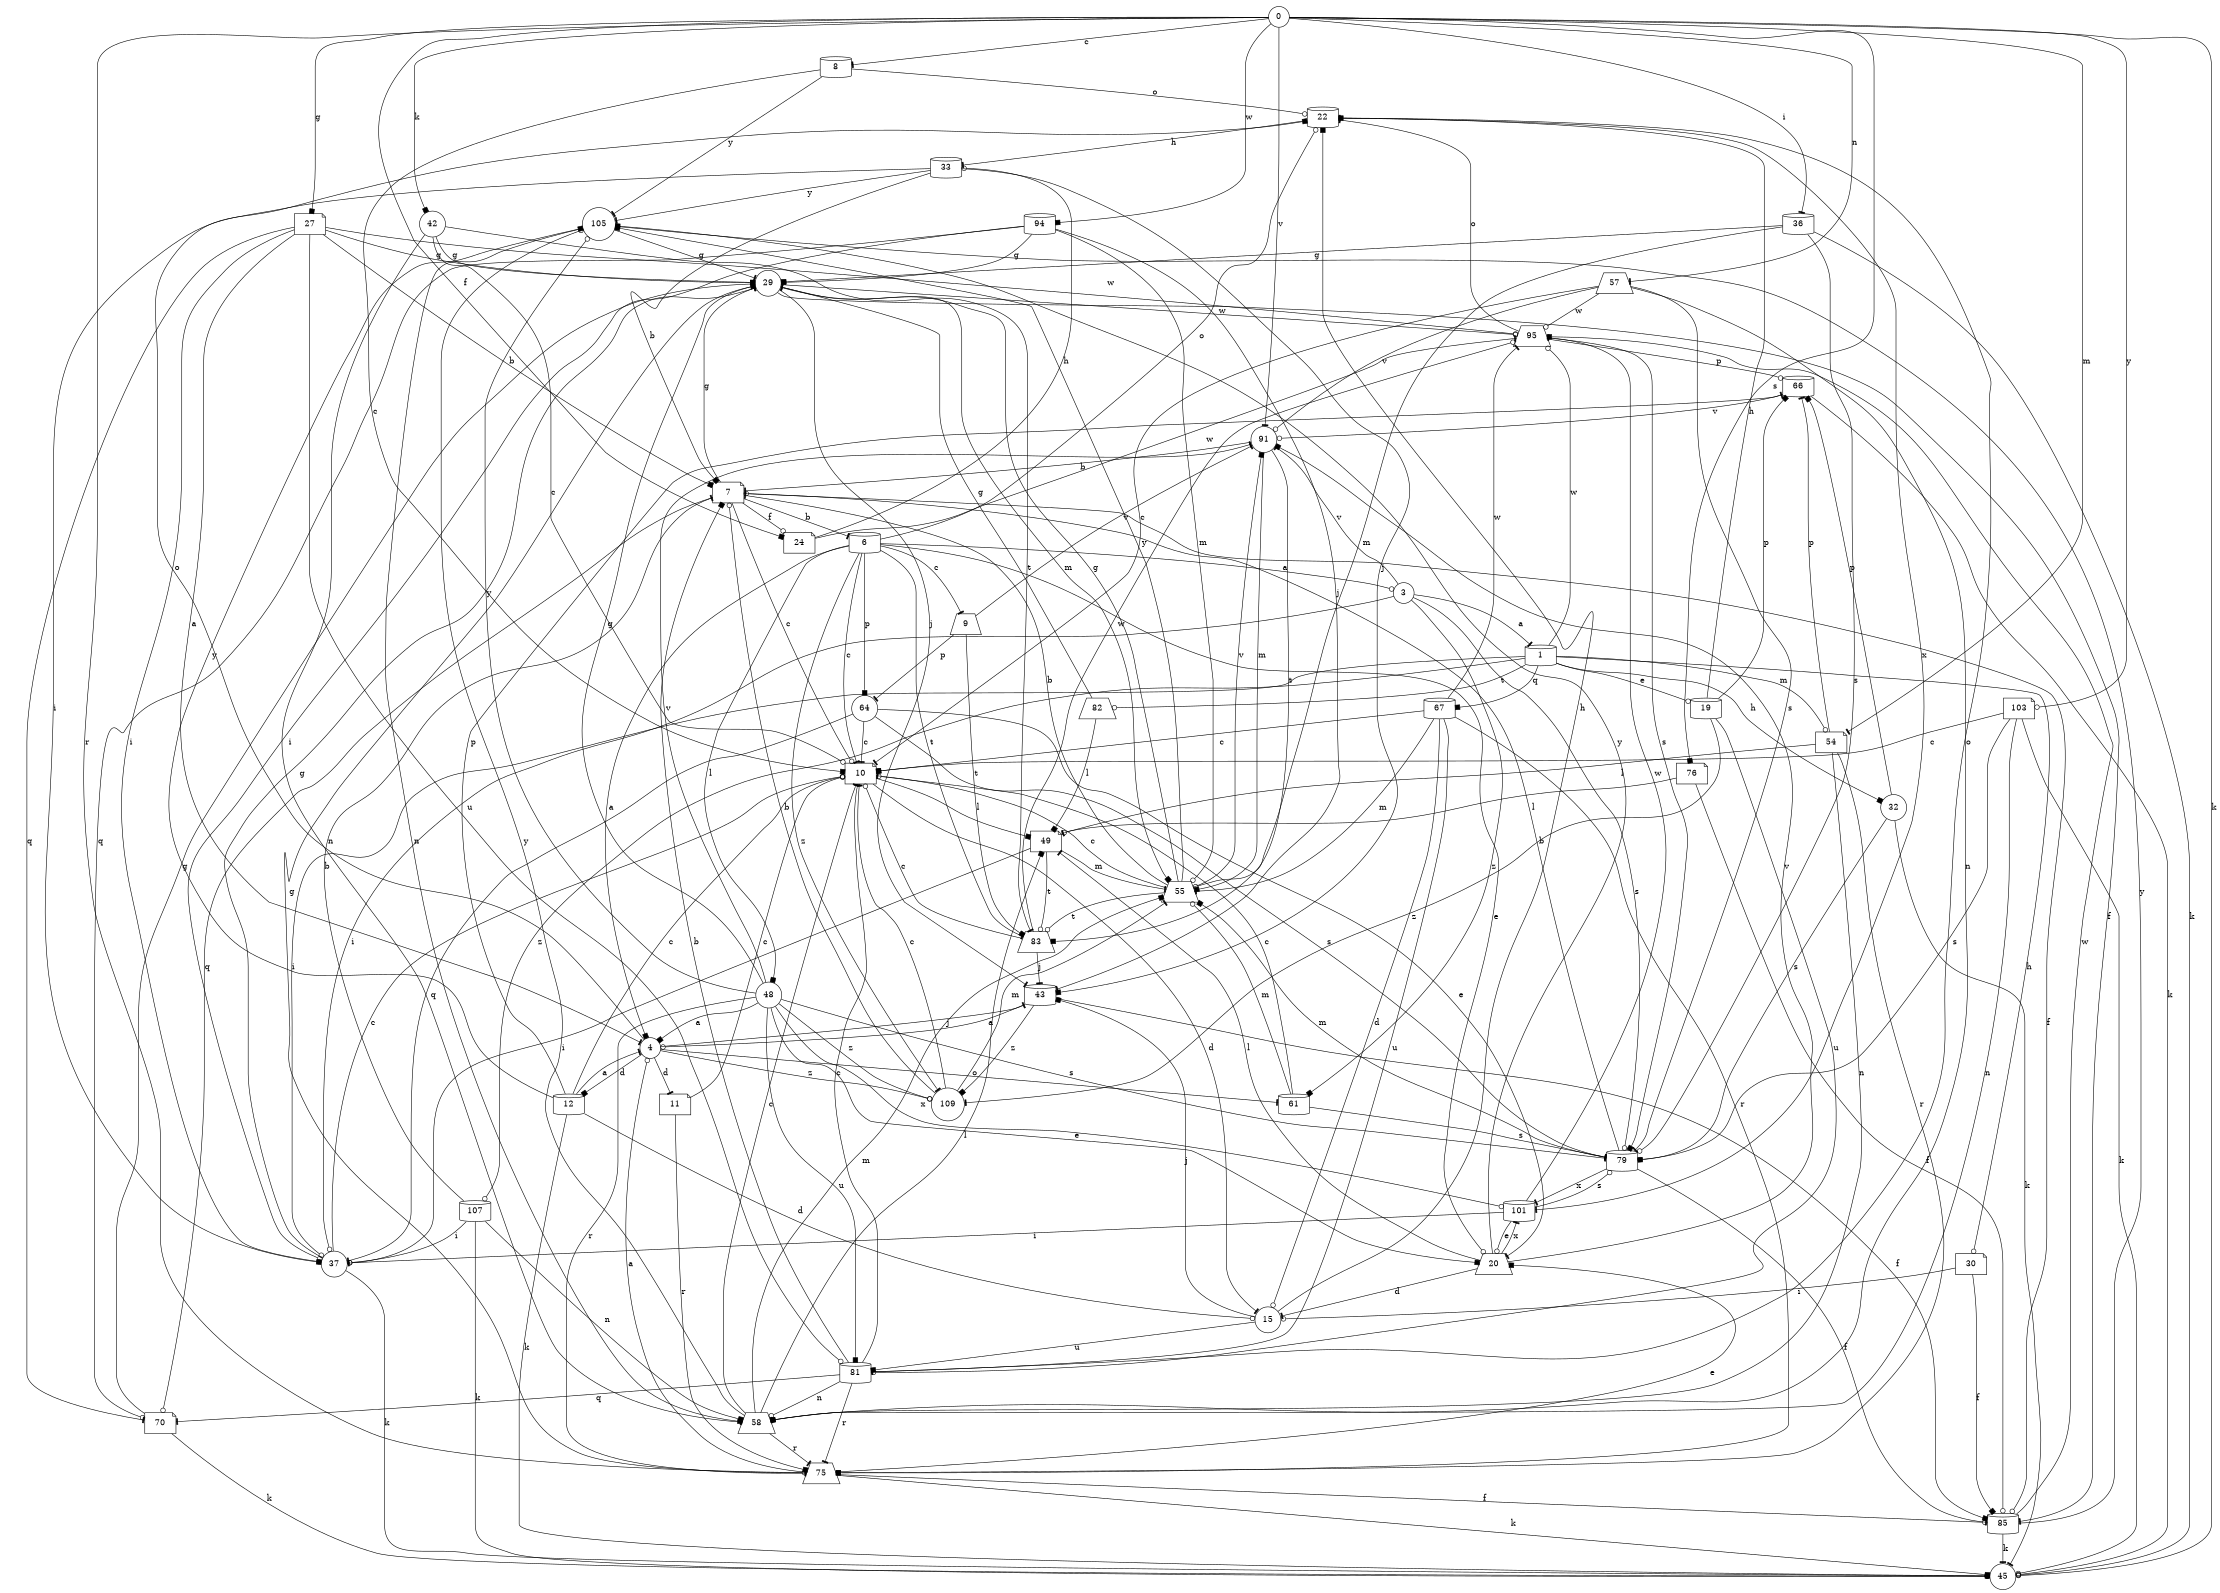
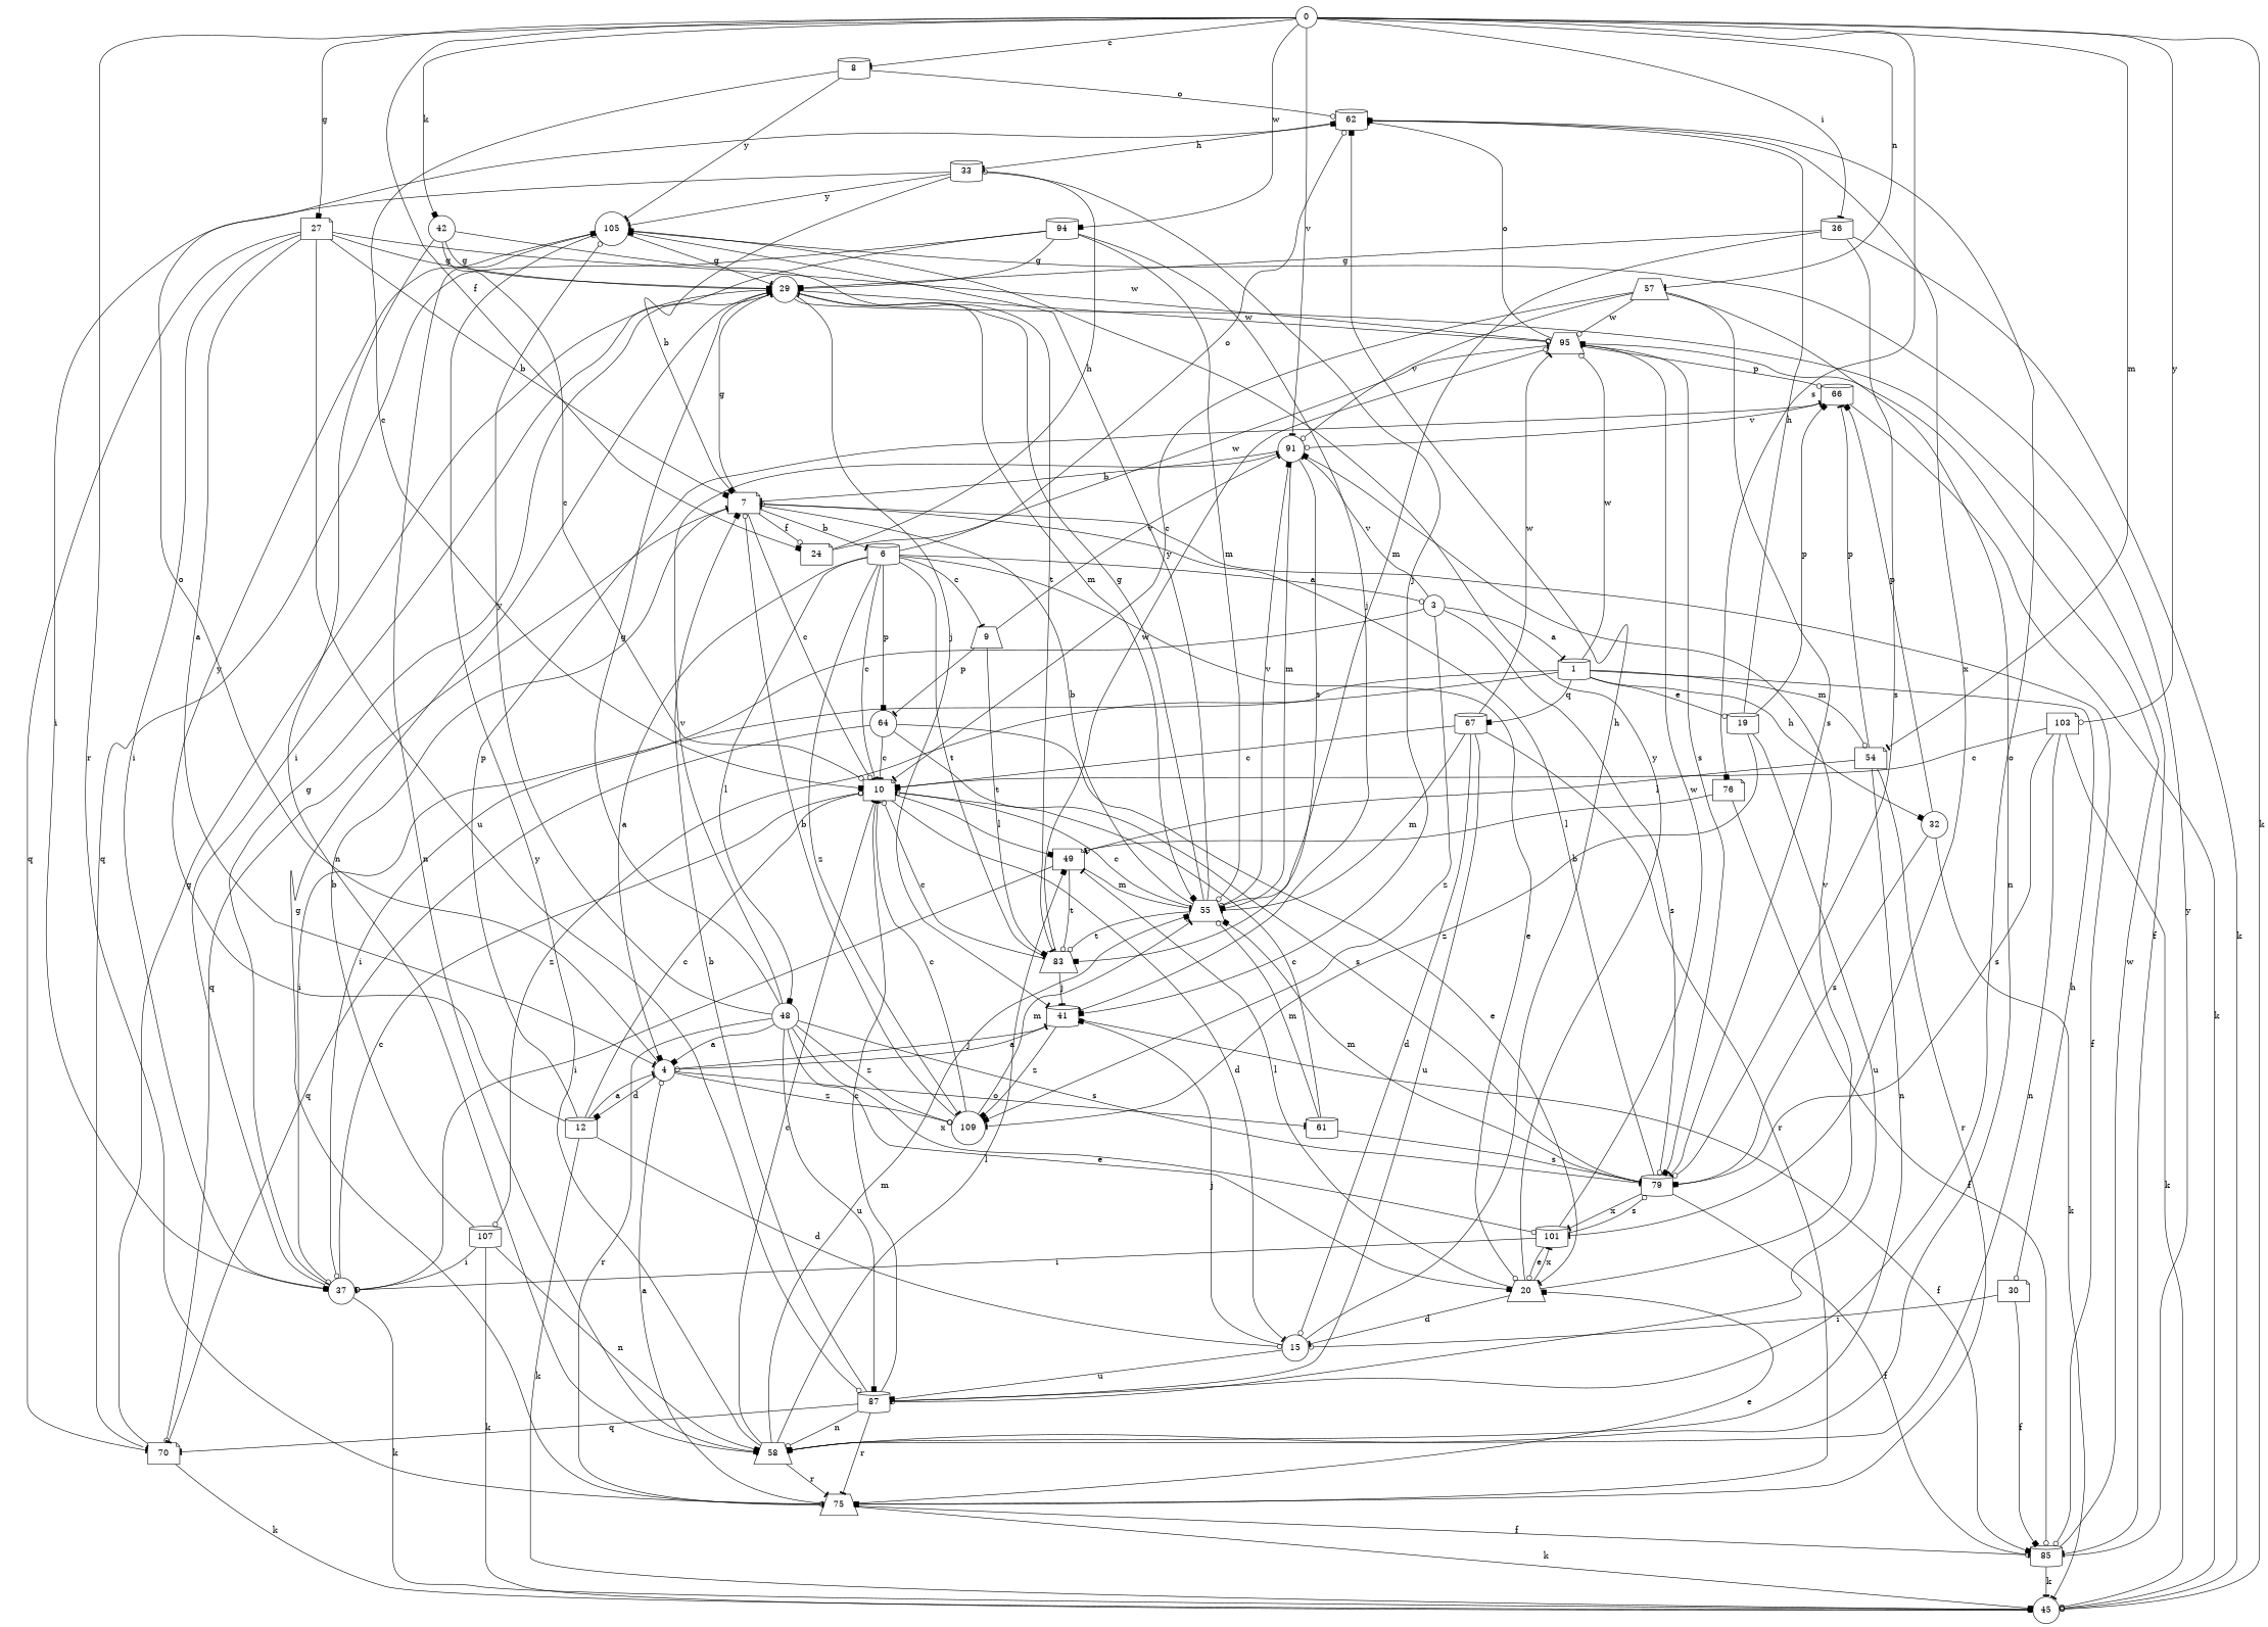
  strict digraph {
    node [shape=cylinder]
    edge [arrowhead=tee]
    0 [shape=circle]
    8
    24 [shape=note]
    27 [shape=note]
    36
    42 [shape=circle]
    45 [shape=circle]
    54 [shape=note]
    57 [shape=trapezium]
    75 [shape=trapezium]
    76 [shape=note]
    91 [shape=circle]
    94
    103 [shape=note]
-   62 [label=22]
+   62
    10 [shape=note]
    105 [shape=circle]
    95 [shape=trapezium]
    33
    37 [shape=circle]
    4 [shape=circle]
    7 [shape=note]
    29 [shape=circle]
    70 [shape=note]
-   87 [label=81]
+   87
    79
    55 [shape=trapezium]
    83 [shape=trapezium]
    58 [shape=trapezium]
    49 [shape=note]
    66
    20 [shape=trapezium]
    n33 [label=85]
-   41 [label=43]
+   41
    1
    19
    30 [shape=note]
    32 [shape=circle]
    67
-   82 [shape=trapezium]
    107
    109 [shape=circle]
    15 [shape=circle]
    3 [shape=circle]
    101
-   11 [shape=note]
    12
    61
    6
    9 [shape=trapezium]
    48 [shape=circle]
    64 [shape=circle]
    0 -> 8 [label=c]
    0 -> 24 [arrowhead=box label=f]
    0 -> 27 [arrowhead=box label=g]
    0 -> 36 [label=i]
    0 -> 42 [arrowhead=box label=k]
    0 -> 45 [arrowhead=odot label=k]
    0 -> 54 [label=m]
    0 -> 57 [label=n]
    0 -> 75 [arrowhead=odot label=r]
    0 -> 76 [arrowhead=box label=s]
    0 -> 91 [label=v]
    0 -> 94 [arrowhead=box label=w]
    0 -> 103 [arrowhead=odot label=y]
    8 -> 62 [arrowhead=odot label=o]
    8 -> 10 [arrowhead=box label=c]
    8 -> 105 [label=y]
    24 -> 95 [label=w]
    24 -> 33 [arrowhead=odot label=h]
    27 -> 95 [arrowhead=odot label=w]
    27 -> 37 [arrowhead=odot label=i]
    27 -> 4 [label=a]
    27 -> 7 [arrowhead=box label=b]
    27 -> 29 [arrowhead=box label=g]
    27 -> 70 [label=q]
    27 -> 87 [arrowhead=odot label=u]
    36 -> 45 [arrowhead=odot label=k]
    36 -> 29 [arrowhead=box label=g]
    36 -> 79 [arrowhead=odot label=s]
    36 -> 55 [arrowhead=odot label=m]
    42 -> 10 [arrowhead=odot label=c]
    42 -> 29 [arrowhead=box label=g]
    42 -> 83 [label=t]
    42 -> 58 [label=n]
    54 -> 75 [arrowhead=box label=r]
    54 -> 58 [arrowhead=box label=n]
    54 -> 49 [label=l]
    54 -> 66 [label=p]
    57 -> 91 [arrowhead=odot label=v]
    57 -> 10 [label=c]
    57 -> 95 [arrowhead=odot label=w]
    57 -> 79 [label=s]
    57 -> 58 [label=n]
    75 -> 45 [arrowhead=box label=k]
    75 -> 4 [arrowhead=odot label=a]
    75 -> 29 [arrowhead=box label=g]
    75 -> 20 [arrowhead=box label=e]
    75 -> n33 [arrowhead=odot label=f]
    76 -> 49 [arrowhead=odot label=l]
    76 -> n33 [arrowhead=odot label=f]
    91 -> 7 [label=b]
    91 -> 55 [arrowhead=box label=m]
    91 -> 83 [arrowhead=box label=t]
    94 -> 37 [arrowhead=odot label=i]
    94 -> 29 [arrowhead=box label=g]
-   94 -> 70 [arrowhead=odot label=q]
+   94 -> 70 [label=q]
    94 -> 55 [arrowhead=odot label=m]
    94 -> 41 [label=j]
    103 -> 45 [arrowhead=odot label=k]
    103 -> 10 [arrowhead=box label=c]
    103 -> 79 [arrowhead=odot label=s]
    103 -> 58 [arrowhead=box label=n]
    62 -> 33 [label=h]
    62 -> 101 [label=x]
    10 -> 49 [arrowhead=box label=l]
    10 -> 15 [label=d]
    105 -> 29 [label=g]
    105 -> 58 [arrowhead=box label=n]
    95 -> 62 [label=o]
    95 -> 79 [arrowhead=box label=s]
    95 -> 66 [arrowhead=odot label=p]
    33 -> 105 [label=y]
    33 -> 37 [arrowhead=box label=i]
    33 -> 7 [arrowhead=box label=b]
    33 -> 41 [arrowhead=box label=j]
    37 -> 45 [arrowhead=box label=k]
    37 -> 10 [arrowhead=odot label=c]
    37 -> 29 [label=g]
    4 -> 62 [arrowhead=box label=o]
    4 -> 41 [label=j]
    4 -> 109 [arrowhead=odot label=z]
-   4 -> 11 [label=d]
    4 -> 12 [arrowhead=box label=d]
    4 -> 61 [label=o]
    7 -> 24 [arrowhead=odot label=f]
    7 -> 10 [arrowhead=odot label=c]
    7 -> 29 [label=g]
    7 -> 70 [arrowhead=odot label=q]
    7 -> n33 [arrowhead=odot label=f]
    7 -> 6 [label=b]
    29 -> 95 [arrowhead=odot label=w]
    29 -> 55 [arrowhead=box label=m]
    29 -> n33 [label=f]
    29 -> 41 [label=j]
    70 -> 45 [arrowhead=odot label=k]
    70 -> 29 [label=g]
    87 -> 75 [label=r]
    87 -> 62 [label=o]
    87 -> 10 [label=c]
    87 -> 7 [arrowhead=box label=b]
    87 -> 70 [label=q]
    87 -> 58 [arrowhead=odot label=n]
    79 -> 7 [arrowhead=odot label=b]
    79 -> 55 [arrowhead=box label=m]
    79 -> n33 [label=f]
    79 -> 101 [label=x]
    55 -> 91 [arrowhead=box label=v]
    55 -> 10 [label=c]
    55 -> 105 [arrowhead=box label=y]
    55 -> 7 [label=b]
    55 -> 29 [label=g]
    55 -> 83 [arrowhead=odot label=t]
    83 -> 10 [arrowhead=odot label=c]
    83 -> 95 [arrowhead=odot label=w]
    83 -> 41 [label=j]
    58 -> 75 [label=r]
    58 -> 10 [label=c]
    58 -> 105 [arrowhead=odot label=y]
    58 -> 55 [arrowhead=box label=m]
    58 -> 49 [arrowhead=box label=l]
    49 -> 37 [label=i]
    49 -> 55 [label=m]
    49 -> 83 [arrowhead=odot label=t]
    66 -> 45 [arrowhead=odot label=k]
    66 -> 91 [arrowhead=odot label=v]
    20 -> 91 [arrowhead=box label=v]
    20 -> 105 [arrowhead=box label=y]
    20 -> 49 [label=l]
    20 -> 15 [label=d]
    20 -> 101 [label=x]
    n33 -> 45 [label=k]
    n33 -> 105 [arrowhead=odot label=y]
    n33 -> 95 [arrowhead=box label=w]
    41 -> 4 [arrowhead=odot label=a]
    41 -> n33 [arrowhead=box label=f]
    41 -> 109 [arrowhead=box label=z]
    1 -> 54 [arrowhead=odot label=m]
    1 -> 95 [arrowhead=odot label=w]
    1 -> 37 [arrowhead=odot label=i]
    1 -> 19 [arrowhead=odot label=e]
    1 -> 30 [arrowhead=odot label=h]
    1 -> 32 [arrowhead=box label=h]
    1 -> 67 [arrowhead=box label=q]
-   1 -> 82 [arrowhead=odot label=t]
    1 -> 107 [arrowhead=odot label=z]
    19 -> 62 [arrowhead=box label=h]
    19 -> 87 [arrowhead=odot label=u]
    19 -> 66 [arrowhead=box label=p]
    19 -> 109 [label=z]
    30 -> n33 [arrowhead=box label=f]
    30 -> 15 [arrowhead=odot label=i]
    32 -> 45 [label=k]
    32 -> 79 [arrowhead=box label=s]
    32 -> 66 [arrowhead=box label=p]
    67 -> 75 [arrowhead=box label=r]
    67 -> 10 [arrowhead=box label=c]
    67 -> 95 [label=w]
    67 -> 87 [label=u]
    67 -> 55 [label=m]
    67 -> 15 [arrowhead=odot label=d]
-   82 -> 29 [label=g]
-   82 -> 49 [arrowhead=box label=l]
    107 -> 45 [arrowhead=odot label=k]
    107 -> 37 [arrowhead=odot label=i]
    107 -> 7 [label=b]
    107 -> 58 [arrowhead=box label=n]
    109 -> 10 [label=c]
    109 -> 7 [arrowhead=odot label=b]
    109 -> 55 [label=m]
    15 -> 62 [arrowhead=box label=h]
    15 -> 87 [arrowhead=box label=u]
    15 -> 41 [arrowhead=box label=j]
    3 -> 91 [label=v]
    3 -> 37 [arrowhead=odot label=i]
    3 -> 79 [arrowhead=odot label=s]
    3 -> 1 [label=a]
-   3 -> 61 [arrowhead=box label=z]
+   3 -> 109 [arrowhead=box label=z]
    101 -> 95 [label=w]
    101 -> 37 [arrowhead=odot label=i]
    101 -> 79 [arrowhead=odot label=s]
    101 -> 20 [arrowhead=odot label=e]
-   11 -> 75 [arrowhead=box label=r]
-   11 -> 10 [arrowhead=odot label=c]
    12 -> 45 [arrowhead=odot label=k]
    12 -> 10 [arrowhead=odot label=c]
    12 -> 105 [arrowhead=box label=y]
    12 -> 4 [label=a]
    12 -> 66 [label=p]
    12 -> 15 [arrowhead=odot label=d]
    61 -> 10 [arrowhead=odot label=c]
    61 -> 79 [label=s]
    61 -> 55 [arrowhead=odot label=m]
    6 -> 62 [arrowhead=odot label=o]
    6 -> 10 [label=c]
    6 -> 4 [arrowhead=box label=a]
    6 -> 83 [label=t]
    6 -> 20 [arrowhead=odot label=e]
    6 -> 109 [label=z]
    6 -> 3 [arrowhead=odot label=a]
    6 -> 9 [label=c]
    6 -> 48 [arrowhead=box label=l]
    6 -> 64 [arrowhead=box label=p]
    9 -> 91 [label=v]
    9 -> 83 [arrowhead=box label=t]
    9 -> 64 [label=p]
    48 -> 75 [label=r]
    48 -> 91 [label=v]
    48 -> 105 [arrowhead=odot label=y]
    48 -> 4 [arrowhead=box label=a]
    48 -> 29 [label=g]
    48 -> 87 [arrowhead=box label=u]
    48 -> 79 [label=s]
    48 -> 20 [arrowhead=box label=e]
    48 -> 109 [arrowhead=odot label=z]
    48 -> 101 [arrowhead=odot label=x]
    64 -> 10 [label=c]
-   64 -> 37 [label=q]
+   64 -> 70 [label=q]
    64 -> 79 [label=s]
    64 -> 20 [label=e]
  }
